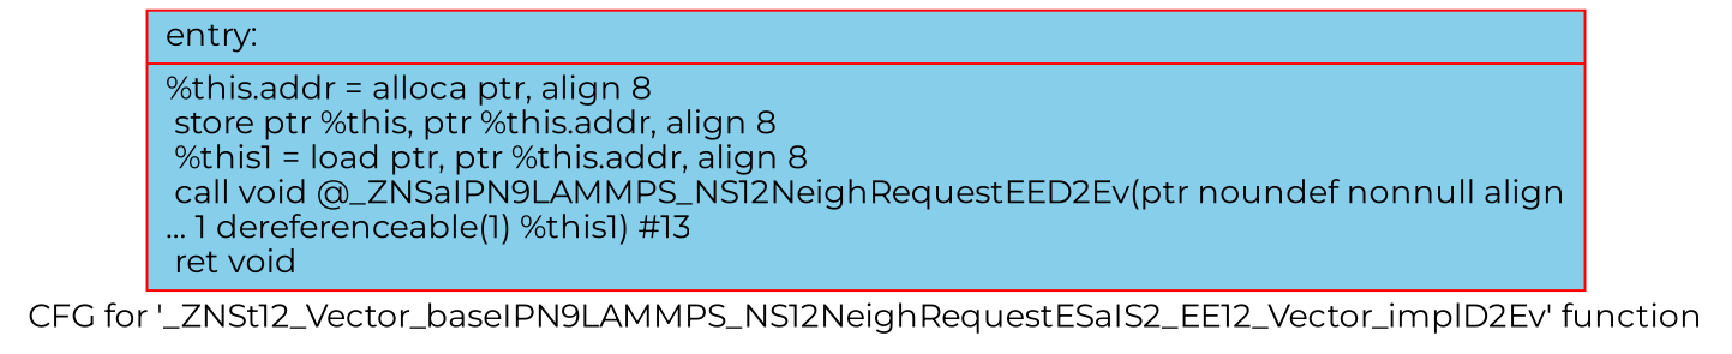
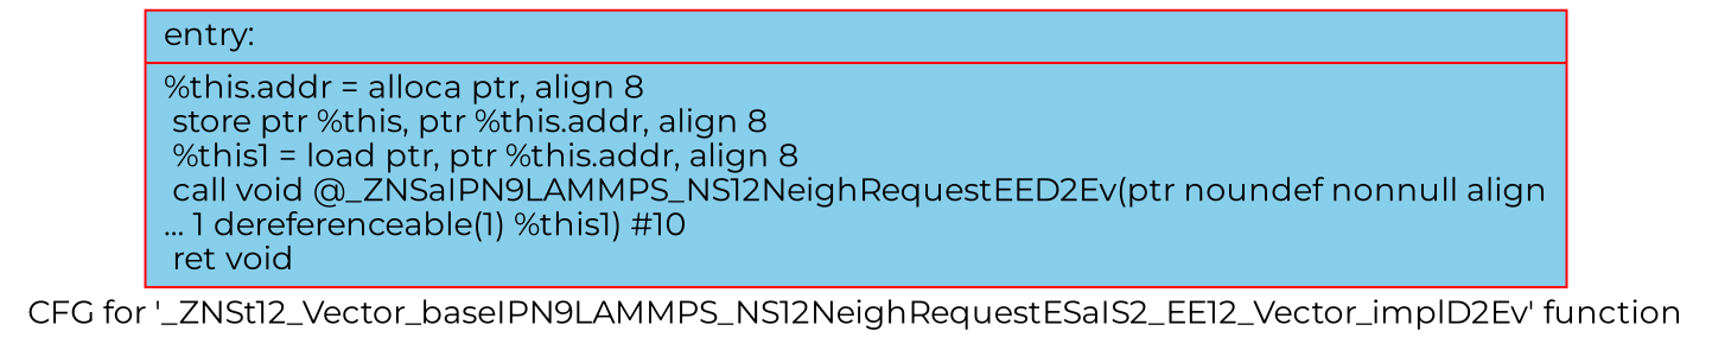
  digraph {
    label="CFG for '_ZNSt12_Vector_baseIPN9LAMMPS_NS12NeighRequestESaIS2_EE12_Vector_implD2Ev' function"
    fontname=Montserrat
-   n1 [color=red fillcolor=skyblue fontname=Montserrat label="{entry:\l|  %this.addr = alloca ptr, align 8\l  store ptr %this, ptr %this.addr, align 8\l  %this1 = load ptr, ptr %this.addr, align 8\l  call void @_ZNSaIPN9LAMMPS_NS12NeighRequestEED2Ev(ptr noundef nonnull align\l... 1 dereferenceable(1) %this1) #13\l  ret void\l}" shape=record style=filled]
+   n1 [color=red fillcolor=skyblue fontname=Montserrat label="{entry:\l|  %this.addr = alloca ptr, align 8\l  store ptr %this, ptr %this.addr, align 8\l  %this1 = load ptr, ptr %this.addr, align 8\l  call void @_ZNSaIPN9LAMMPS_NS12NeighRequestEED2Ev(ptr noundef nonnull align\l... 1 dereferenceable(1) %this1) #10\l  ret void\l}" shape=record style=filled]
  }
